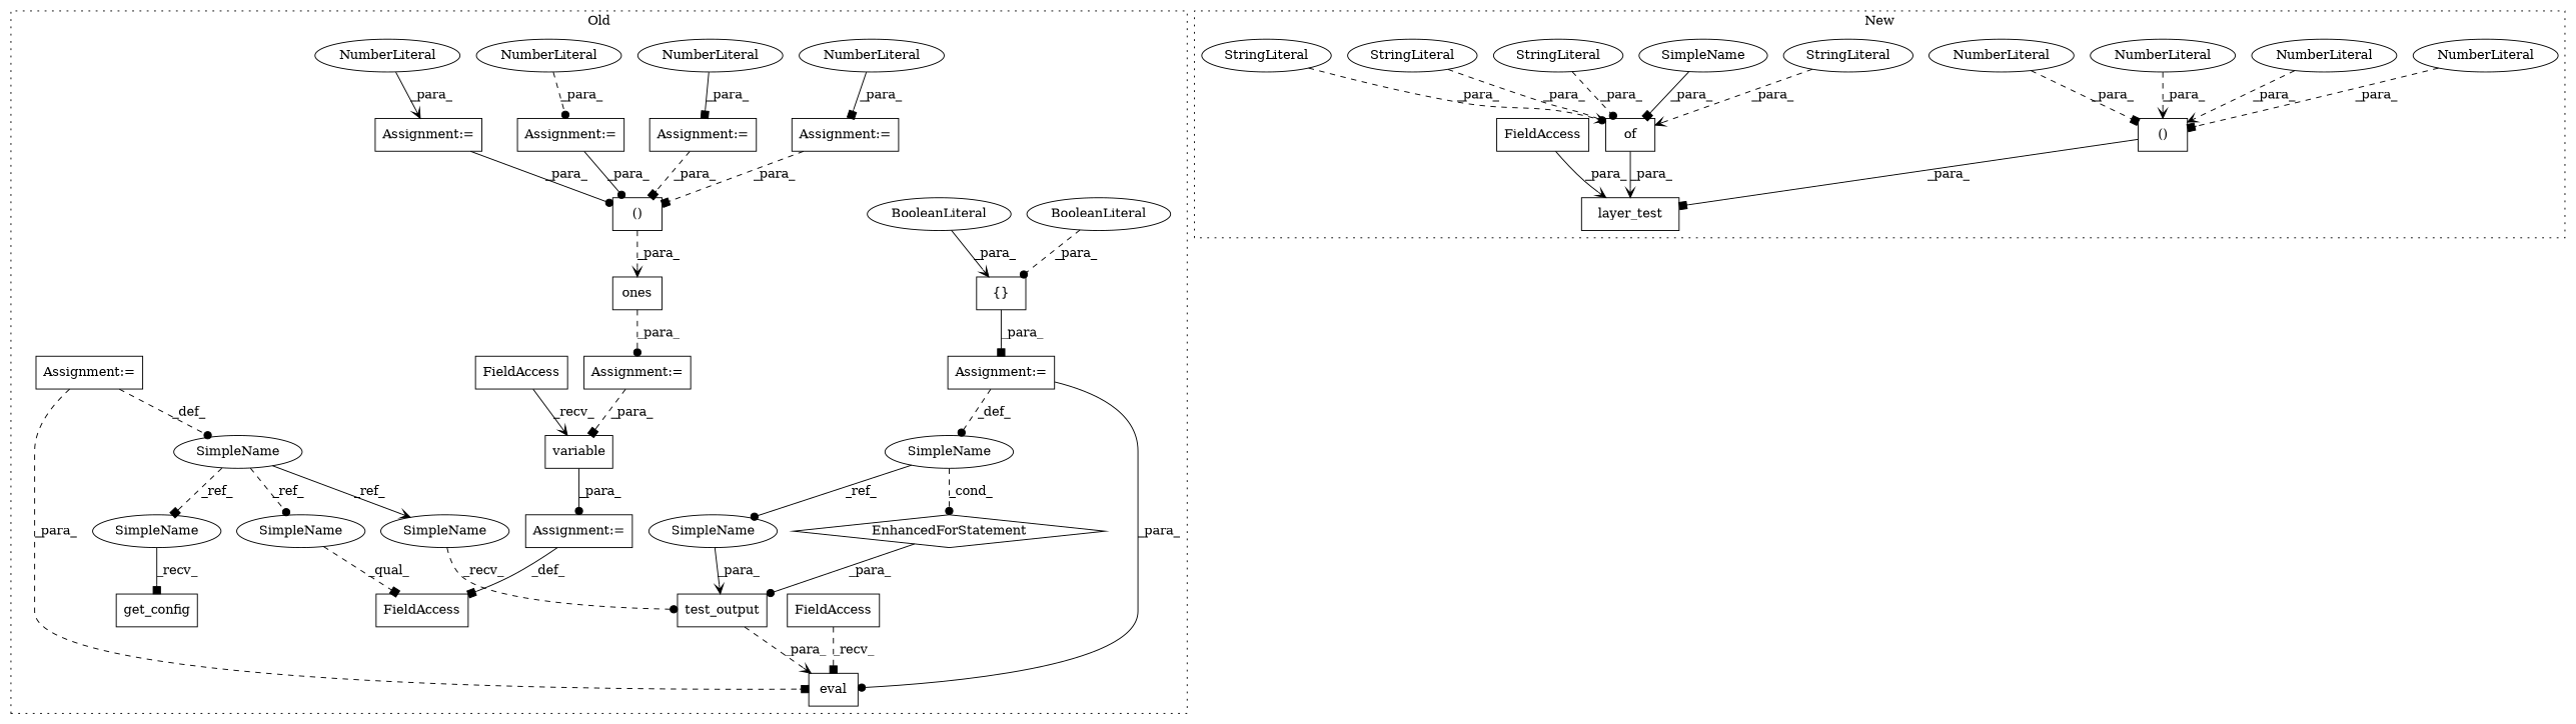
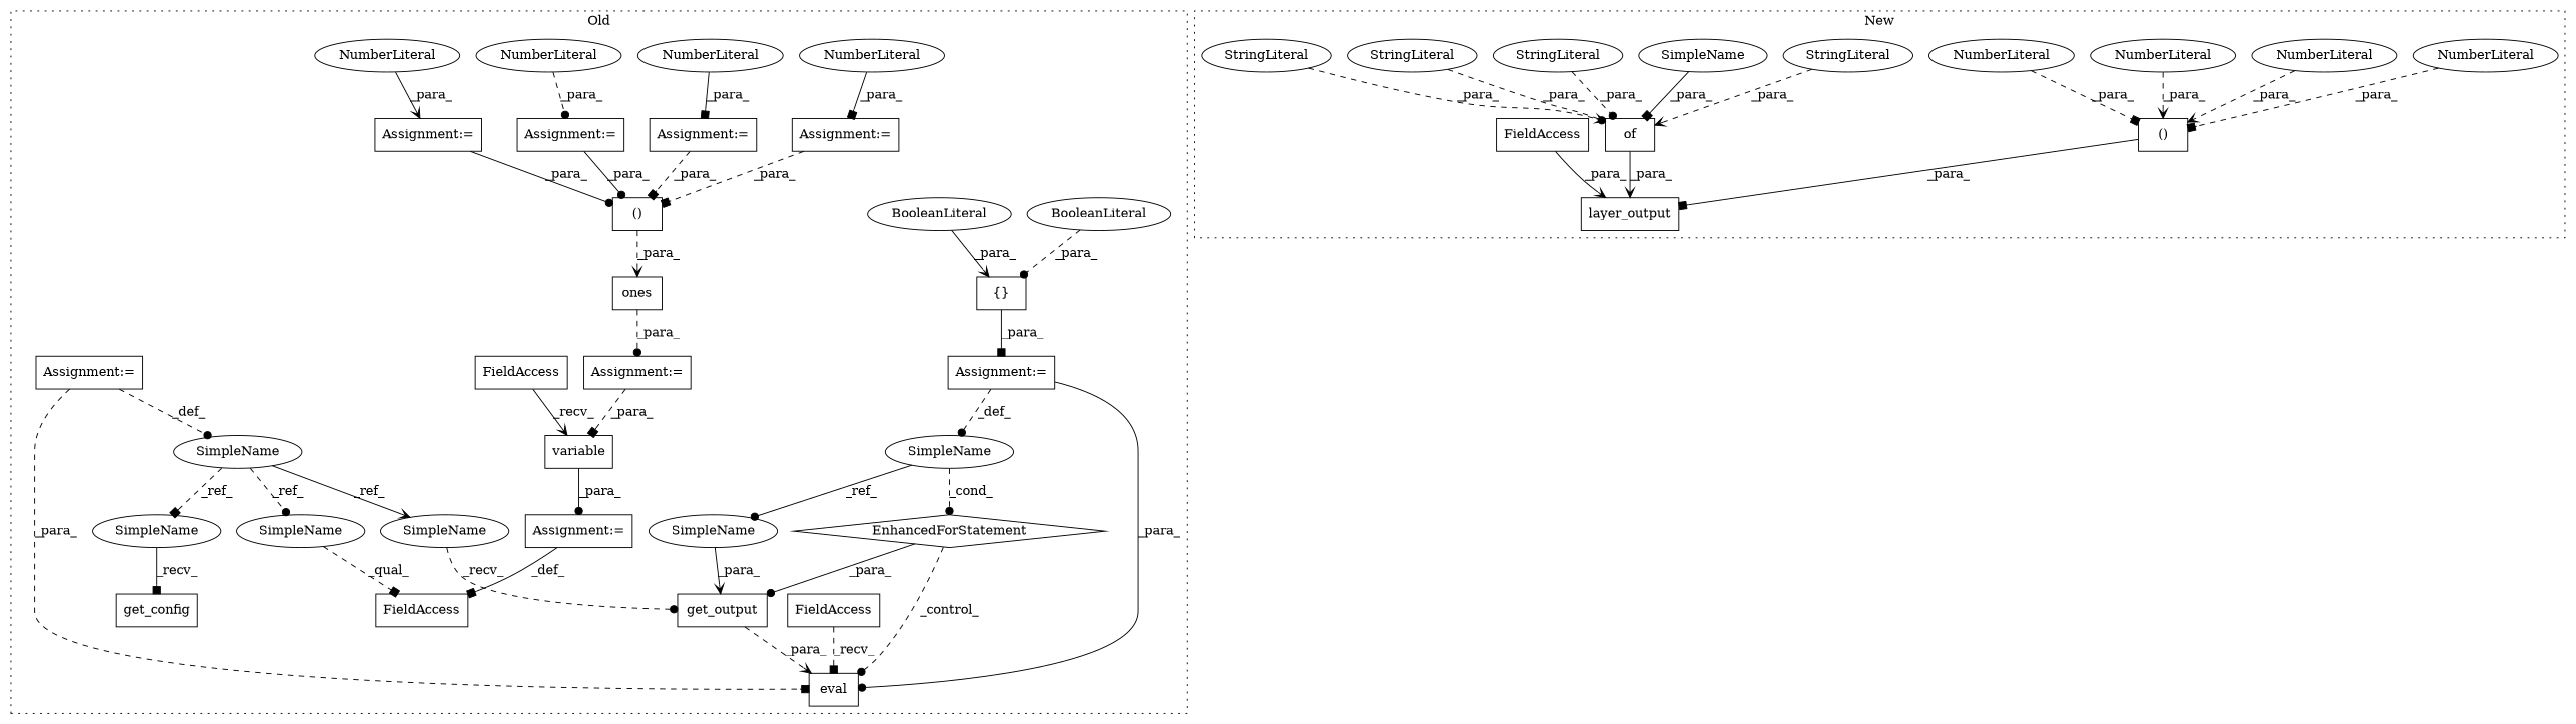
  digraph {
    node [a=7 l=1 s="15627,15718" shape=box]
    edge [arrowhead=dot style=dashed]
    n1 [a=32 l=12 label=get_config s=15795]
    n2 [a=42 l=5 label=SimpleName s=15507 shape=ellipse]
-   n3 [a=32 l="11,1" label=test_output s="15755,15771"]
+   n3 [a=32 l="11,1" label=get_output s="15755,15771"]
    n4 [a=4 l="1,1" label="{}" s="15706,15717"]
    n5 [a=70 l="57,2" label=EnhancedForStatement shape=diamond]
    n6 [a=9 l=4 label=BooleanLiteral s=15707 shape=ellipse]
    n7 [a=9 l=5 label=BooleanLiteral s=15712 shape=ellipse]
    n8 [a=42 l=5 label=SimpleName s=15689 shape=ellipse]
    n9 [a=32 l="5,1" label=eval s="15744,15772"]
    n10 [a=22 l=5 label=FieldAccess s=15730]
    n11 [a=22 l=11 label=FieldAccess s=15578]
    n12 [a=106 l=114 label="()" s=15199]
    n13 [a=32 l="9,1" label=variable s="15604,15618"]
    n14 [a=22 l=5 label=FieldAccess s=15590]
    n15 [a=32 l="10,2" label=ones s="15189,15313"]
    n16 [label="Assignment:=" s=15589]
    n17 [label="Assignment:=" s=15512]
    n18 [label="Assignment:=" s=15031]
    n19 [a=34 label=NumberLiteral s=15032 shape=ellipse]
    n20 [label="Assignment:=" s=15117]
    n21 [a=34 l=2 label=NumberLiteral s=15118 shape=ellipse]
    n22 [label="Assignment:=" s=15182]
    n23 [label="Assignment:=" s=15071]
    n24 [a=34 l=2 label=NumberLiteral s=15072 shape=ellipse]
    n25 [l="57,2" label="Assignment:="]
    n26 [label="Assignment:=" s=15049]
    n27 [a=34 label=NumberLiteral s=15050 shape=ellipse]
    n28 [a=42 l=5 label=SimpleName s=15789 shape=ellipse]
    n29 [a=42 l=5 label=SimpleName s=15749 shape=ellipse]
    n30 [a=42 l=5 label=SimpleName s=15578 shape=ellipse]
    n31 [a=42 l=5 label=SimpleName s=15766 shape=ellipse]
-   n32 [a=32 l="11,2" label=layer_test s="6872,7051"]
+   n32 [a=32 l="11,2" label=layer_output s="6872,7051"]
    n33 [a=106 l=60 label="()" s=6991]
    n34 [a=22 l=30 label=FieldAccess s=6883]
    n35 [a=32 l="3,1" label=of s="6918,6982"]
    n36 [a=34 l=2 label=NumberLiteral s=7034 shape=ellipse]
    n37 [a=34 l=2 label=NumberLiteral s=7049 shape=ellipse]
    n38 [a=34 l=2 label=NumberLiteral s=7019 shape=ellipse]
    n39 [a=45 l=7 label=StringLiteral s=6953 shape=ellipse]
    n40 [a=45 l=11 label=StringLiteral s=6961 shape=ellipse]
    n41 [a=45 l=9 label=StringLiteral s=6921 shape=ellipse]
    n42 [a=34 label=NumberLiteral s=7005 shape=ellipse]
    n43 [a=45 l=13 label=StringLiteral s=6939 shape=ellipse]
    n44 [a=42 l=7 label=SimpleName s=6931 shape=ellipse]
    subgraph cluster_1 {
      label=Old
      style=dotted
      n1
      n2
      n3
      n4
      n5
      n6
      n7
      n8
      n9
      n10
      n11
      n12
      n13
      n14
      n15
      n16
      n17
      n18
      n19
      n20
      n21
      n22
      n23
      n24
      n25
      n26
      n27
      n28
      n29
      n30
      n31
    }
    subgraph cluster_2 {
      label=New
      style=dotted
      n32
      n33
      n34
      n35
      n36
      n37
      n38
      n39
      n40
      n41
      n42
      n43
      n44
    }
    n2 -> n28 [arrowhead=box label=_ref_]
    n2 -> n29 [arrowhead=vee label=_ref_ style=solid]
    n2 -> n30 [label=_ref_]
    n3 -> n9 [arrowhead=vee label=_para_]
    n4 -> n25 [arrowhead=box label=_para_ style=solid]
    n5 -> n3 [label=_para_ style=solid]
+   n5 -> n9 [label=_control_]
    n6 -> n4 [label=_para_]
    n7 -> n4 [arrowhead=vee label=_para_ style=solid]
    n8 -> n5 [label=_cond_]
    n8 -> n31 [label=_ref_ style=solid]
    n10 -> n9 [arrowhead=box label=_recv_]
    n12 -> n15 [arrowhead=vee label=_para_]
    n13 -> n16 [label=_para_ style=solid]
    n14 -> n13 [arrowhead=vee label=_recv_ style=solid]
    n15 -> n22 [label=_para_]
    n16 -> n11 [arrowhead=box label=_def_ style=solid]
    n17 -> n2 [label=_def_]
    n17 -> n9 [arrowhead=box label=_para_]
    n18 -> n12 [label=_para_ style=solid]
    n19 -> n18 [label=_para_]
    n20 -> n12 [label=_para_ style=solid]
    n21 -> n20 [arrowhead=vee label=_para_ style=solid]
    n22 -> n13 [arrowhead=box label=_para_]
    n23 -> n12 [arrowhead=box label=_para_]
    n24 -> n23 [arrowhead=box label=_para_ style=solid]
    n25 -> n8 [label=_def_]
    n25 -> n9 [label=_para_ style=solid]
    n26 -> n12 [arrowhead=box label=_para_]
    n27 -> n26 [arrowhead=box label=_para_ style=solid]
    n28 -> n1 [arrowhead=box label=_recv_ style=solid]
    n29 -> n3 [label=_recv_]
    n30 -> n11 [arrowhead=box label=_qual_]
    n31 -> n3 [arrowhead=vee label=_para_ style=solid]
    n33 -> n32 [arrowhead=box label=_para_ style=solid]
    n34 -> n32 [arrowhead=vee label=_para_ style=solid]
    n35 -> n32 [arrowhead=vee label=_para_ style=solid]
    n36 -> n33 [arrowhead=box label=_para_]
    n37 -> n33 [arrowhead=vee label=_para_]
    n38 -> n33 [arrowhead=vee label=_para_]
    n39 -> n35 [label=_para_]
    n40 -> n35 [arrowhead=vee label=_para_]
    n41 -> n35 [arrowhead=vee label=_para_]
    n42 -> n33 [arrowhead=box label=_para_]
    n43 -> n35 [label=_para_]
    n44 -> n35 [arrowhead=box label=_para_ style=solid]
  }
